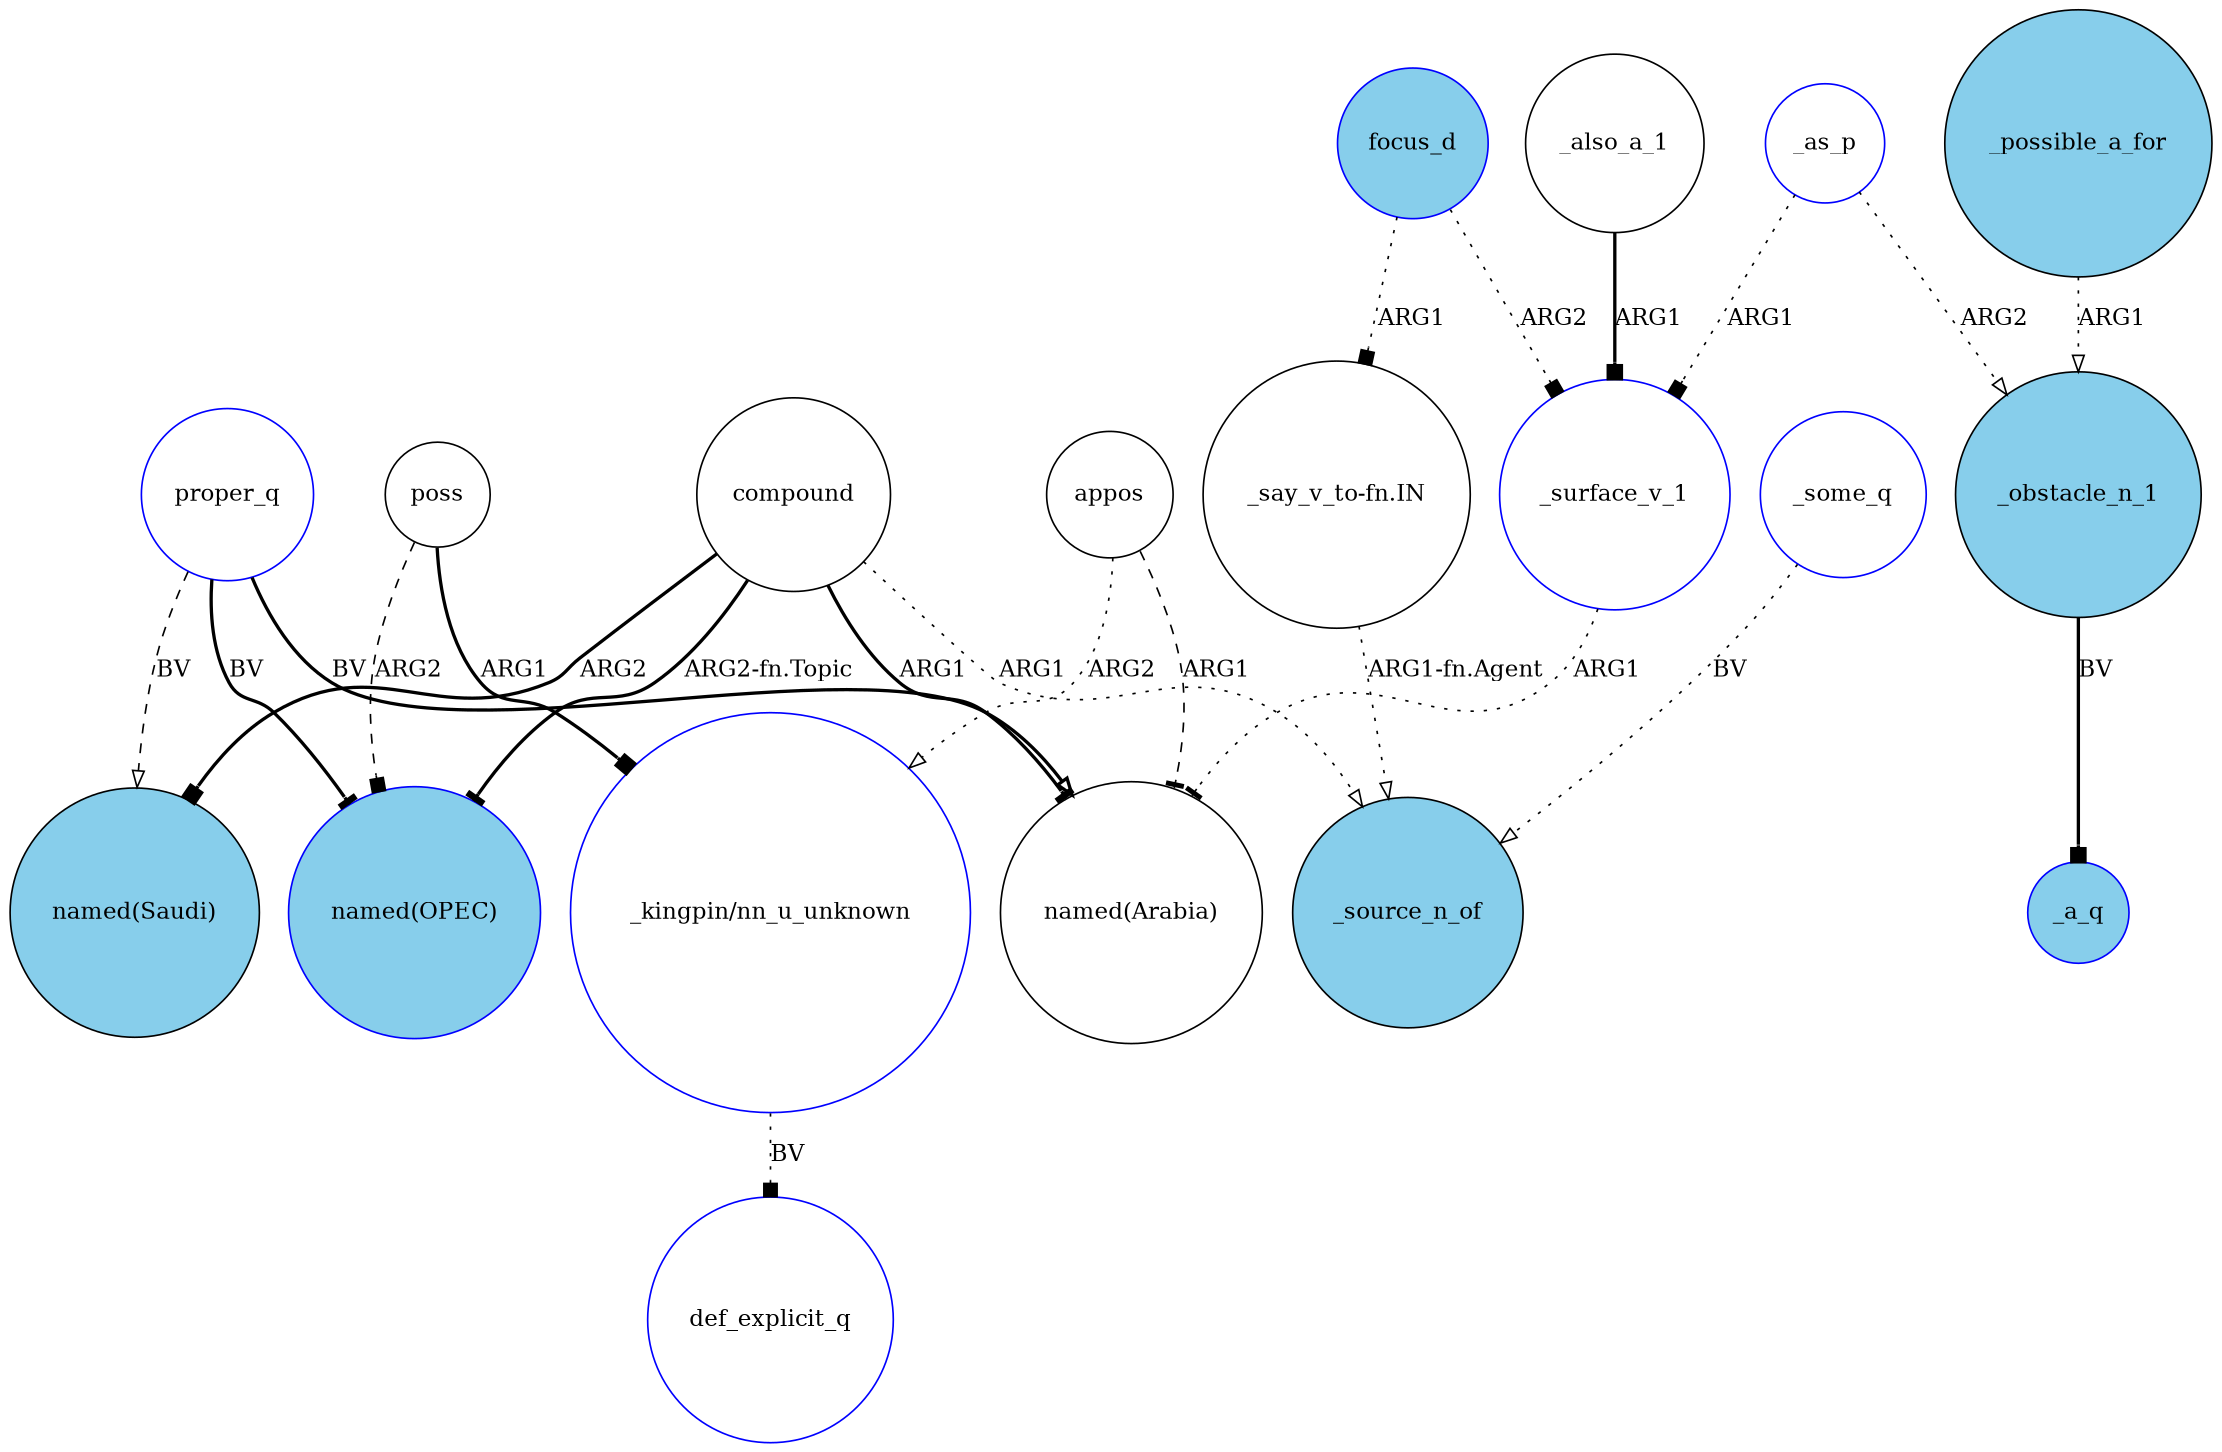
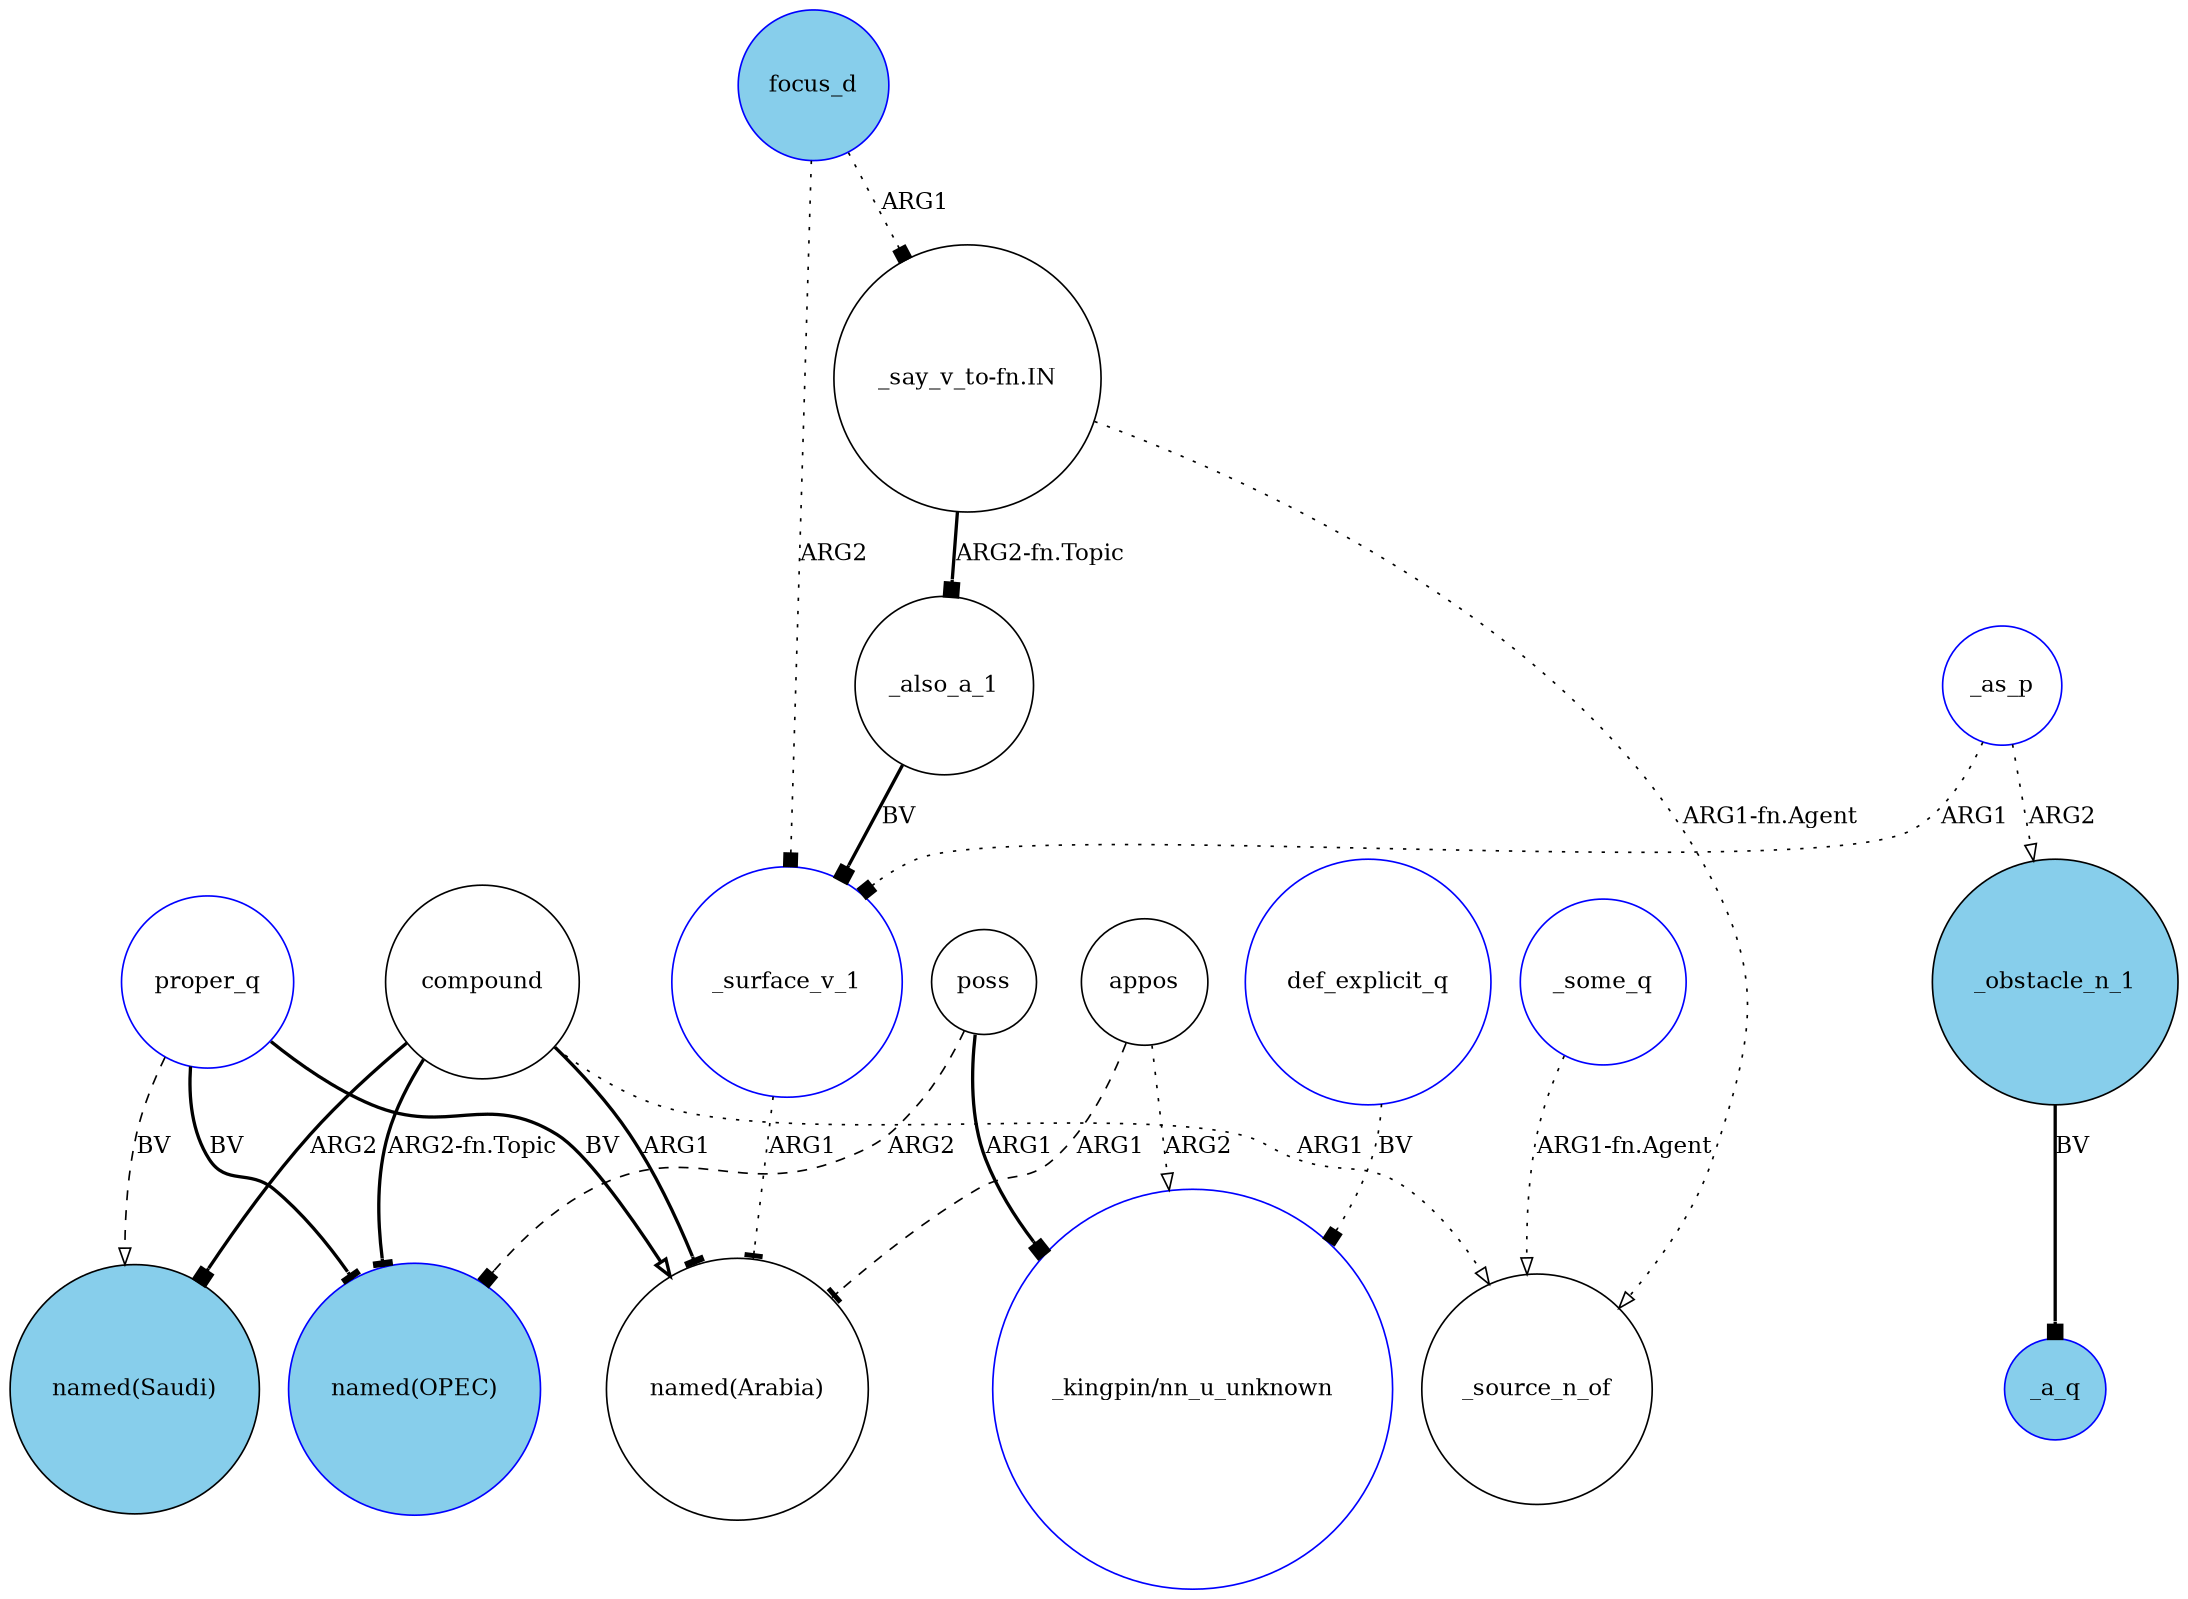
  digraph {
    node [color=black fillcolor=white shape=circle style=filled]
    edge [arrowhead=box style=dotted]
    compound
    "named(Arabia)"
-   _source_n_of [fillcolor=skyblue]
+   _source_n_of
    "named(Saudi)" [fillcolor=skyblue]
    "named(OPEC)" [color=blue fillcolor=skyblue]
    proper_q [color=blue]
    poss
    "_kingpin/nn_u_unknown" [color=blue]
    appos
    _some_q [color=blue]
    "_say_v_to-fn.IN"
    _also_a_1
    _surface_v_1 [color=blue]
    focus_d [color=blue fillcolor=skyblue]
    _as_p [color=blue]
    _obstacle_n_1 [fillcolor=skyblue]
    _a_q [color=blue fillcolor=skyblue]
    def_explicit_q [color=blue]
-   _possible_a_for [fillcolor=skyblue]
    compound -> "named(Arabia)" [arrowhead=tee label=ARG1 style=bold]
    compound -> _source_n_of [arrowhead=onormal label=ARG1]
    compound -> "named(Saudi)" [label=ARG2 style=bold]
    compound -> "named(OPEC)" [arrowhead=tee label="ARG2-fn.Topic" style=bold]
    proper_q -> "named(Arabia)" [arrowhead=onormal label=BV style=bold]
    proper_q -> "named(Saudi)" [arrowhead=onormal label=BV style=dashed]
    proper_q -> "named(OPEC)" [arrowhead=tee label=BV style=bold]
    poss -> "named(OPEC)" [label=ARG2 style=dashed]
    poss -> "_kingpin/nn_u_unknown" [label=ARG1 style=bold]
    appos -> "named(Arabia)" [arrowhead=tee label=ARG1 style=dashed]
    appos -> "_kingpin/nn_u_unknown" [arrowhead=onormal label=ARG2]
-   _some_q -> _source_n_of [arrowhead=onormal label=BV]
+   _some_q -> _source_n_of [arrowhead=onormal label="ARG1-fn.Agent"]
    "_say_v_to-fn.IN" -> _source_n_of [arrowhead=onormal label="ARG1-fn.Agent"]
-   _also_a_1 -> _surface_v_1 [label=ARG1 style=bold]
+   "_say_v_to-fn.IN" -> _also_a_1 [label="ARG2-fn.Topic" style=bold]
+   _also_a_1 -> _surface_v_1 [label=BV style=bold]
    _surface_v_1 -> "named(Arabia)" [arrowhead=tee label=ARG1]
    focus_d -> "_say_v_to-fn.IN" [label=ARG1]
    focus_d -> _surface_v_1 [label=ARG2]
    _as_p -> _surface_v_1 [label=ARG1]
    _as_p -> _obstacle_n_1 [arrowhead=onormal label=ARG2]
    _obstacle_n_1 -> _a_q [label=BV style=bold]
-   "_kingpin/nn_u_unknown" -> def_explicit_q [label=BV]
-   _possible_a_for -> _obstacle_n_1 [arrowhead=onormal label=ARG1]
+   def_explicit_q -> "_kingpin/nn_u_unknown" [label=BV]
  }
